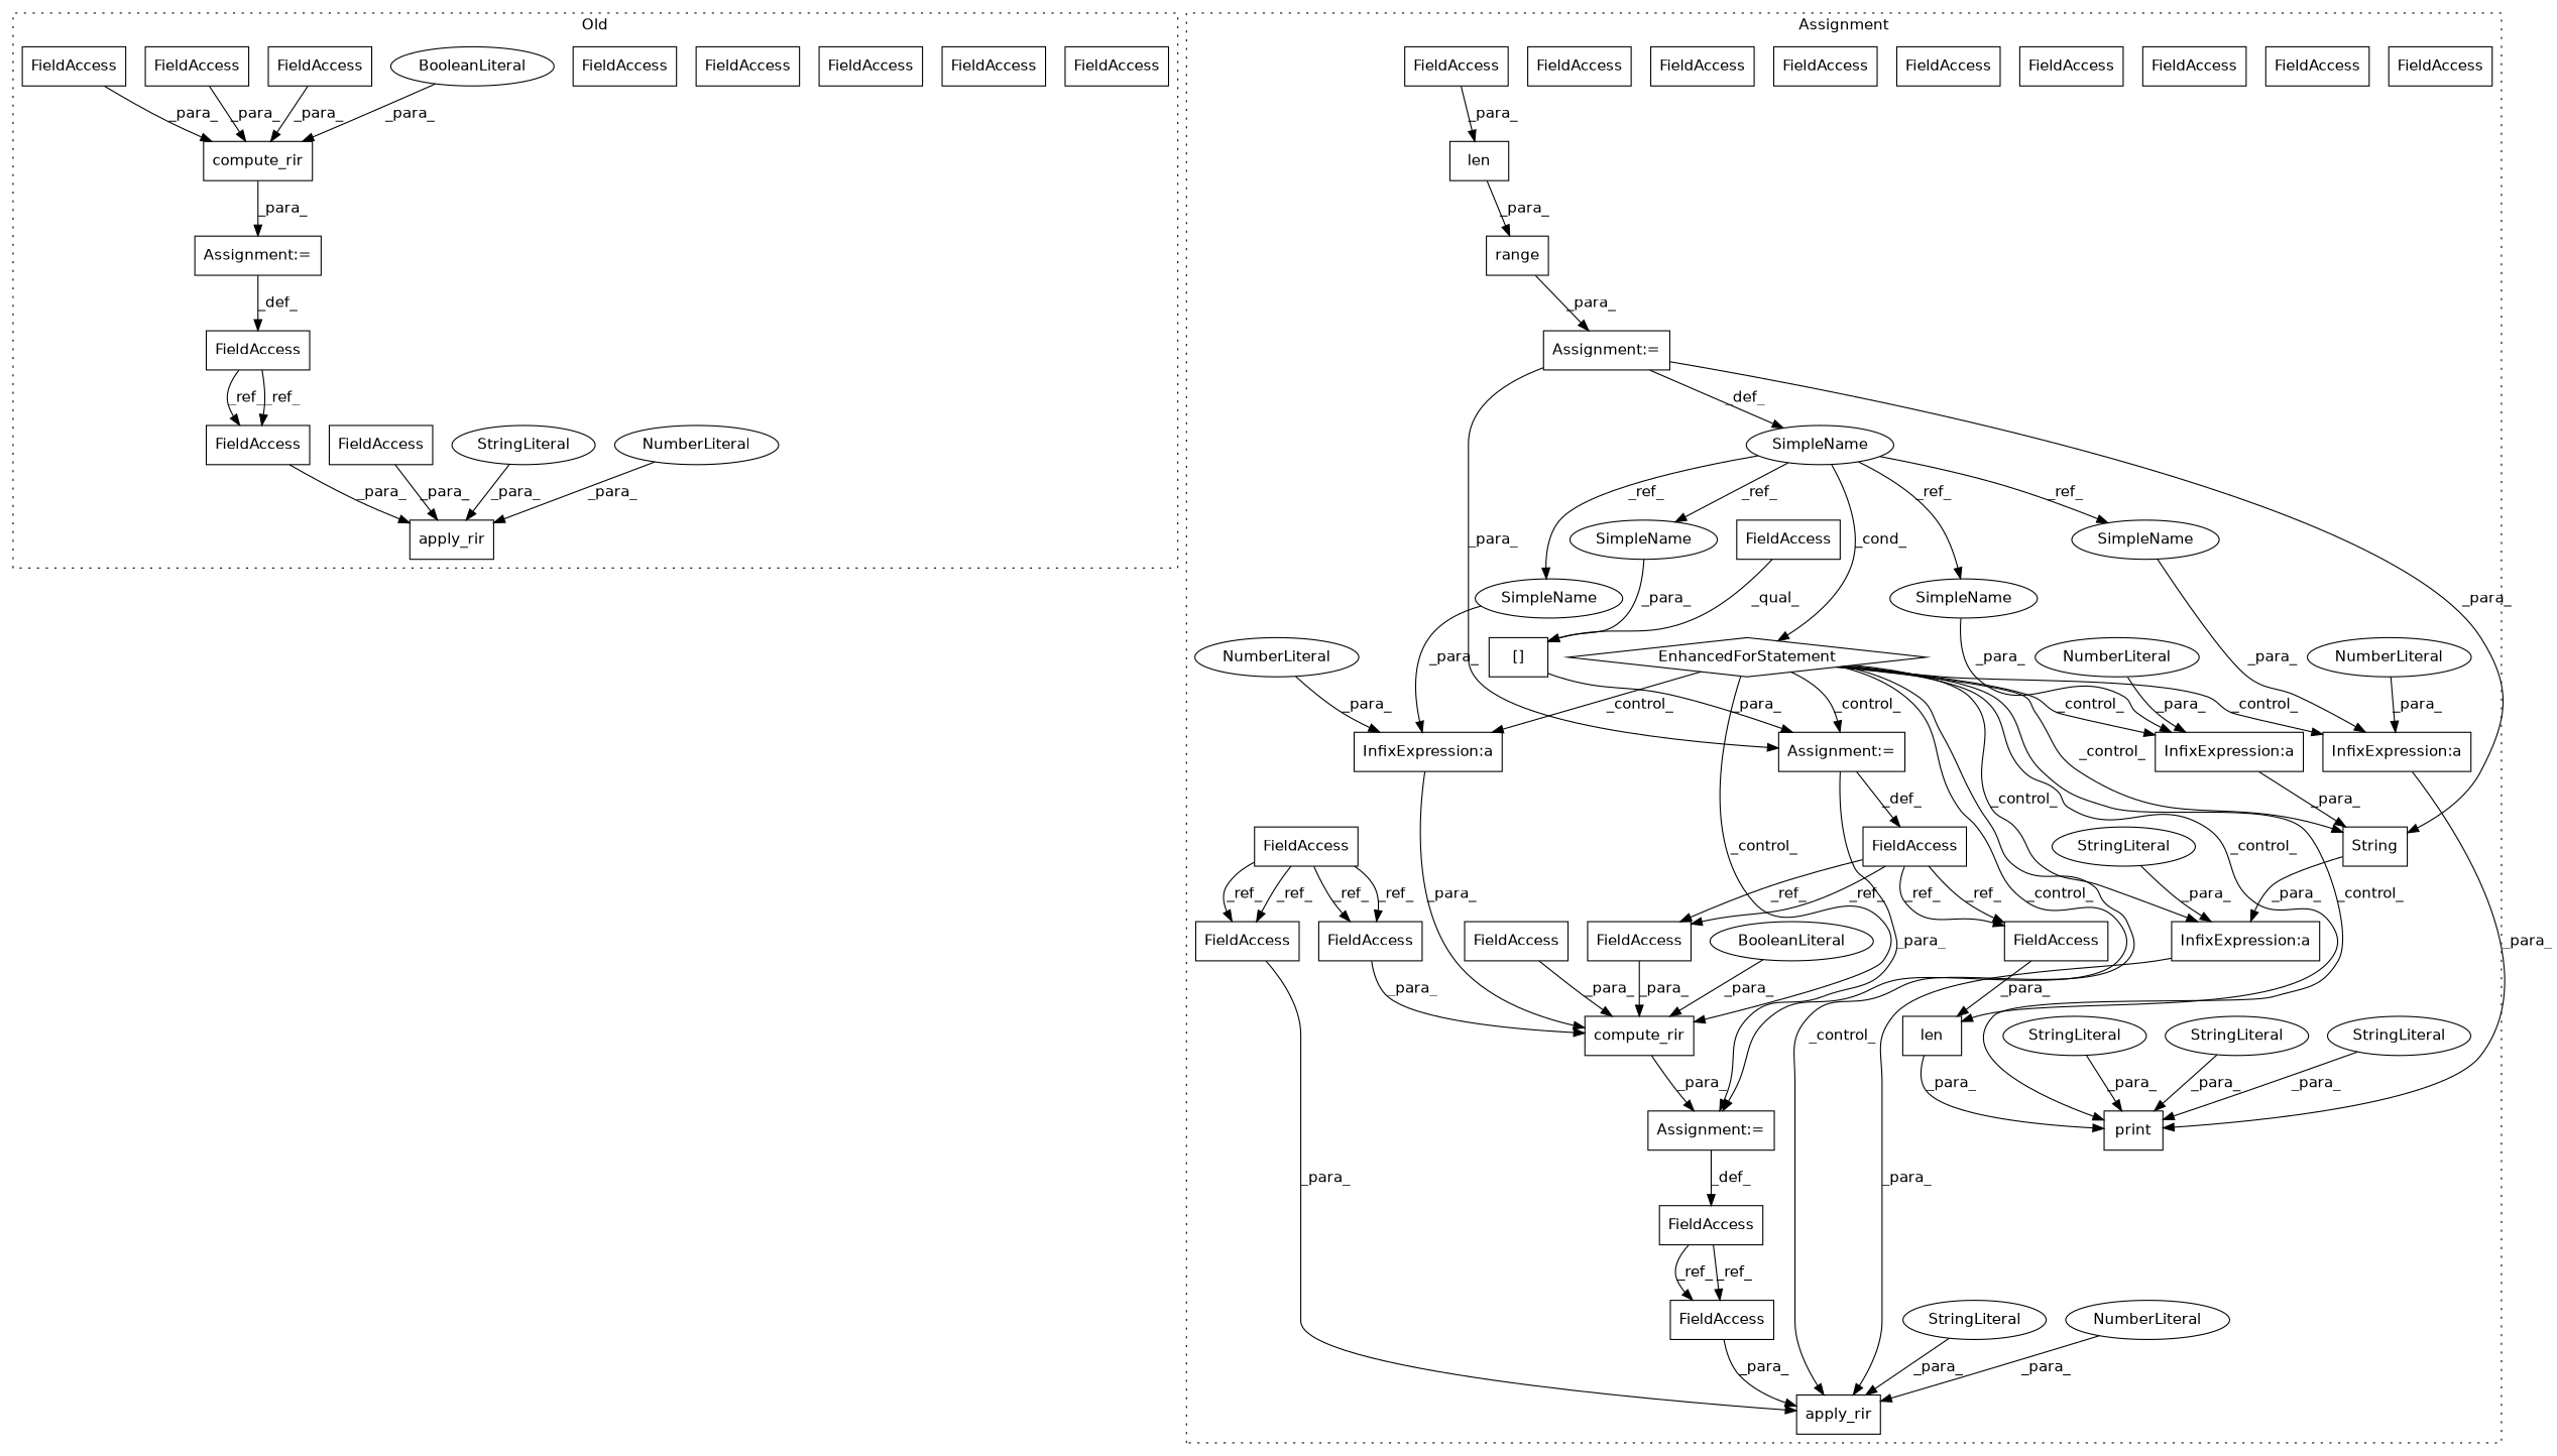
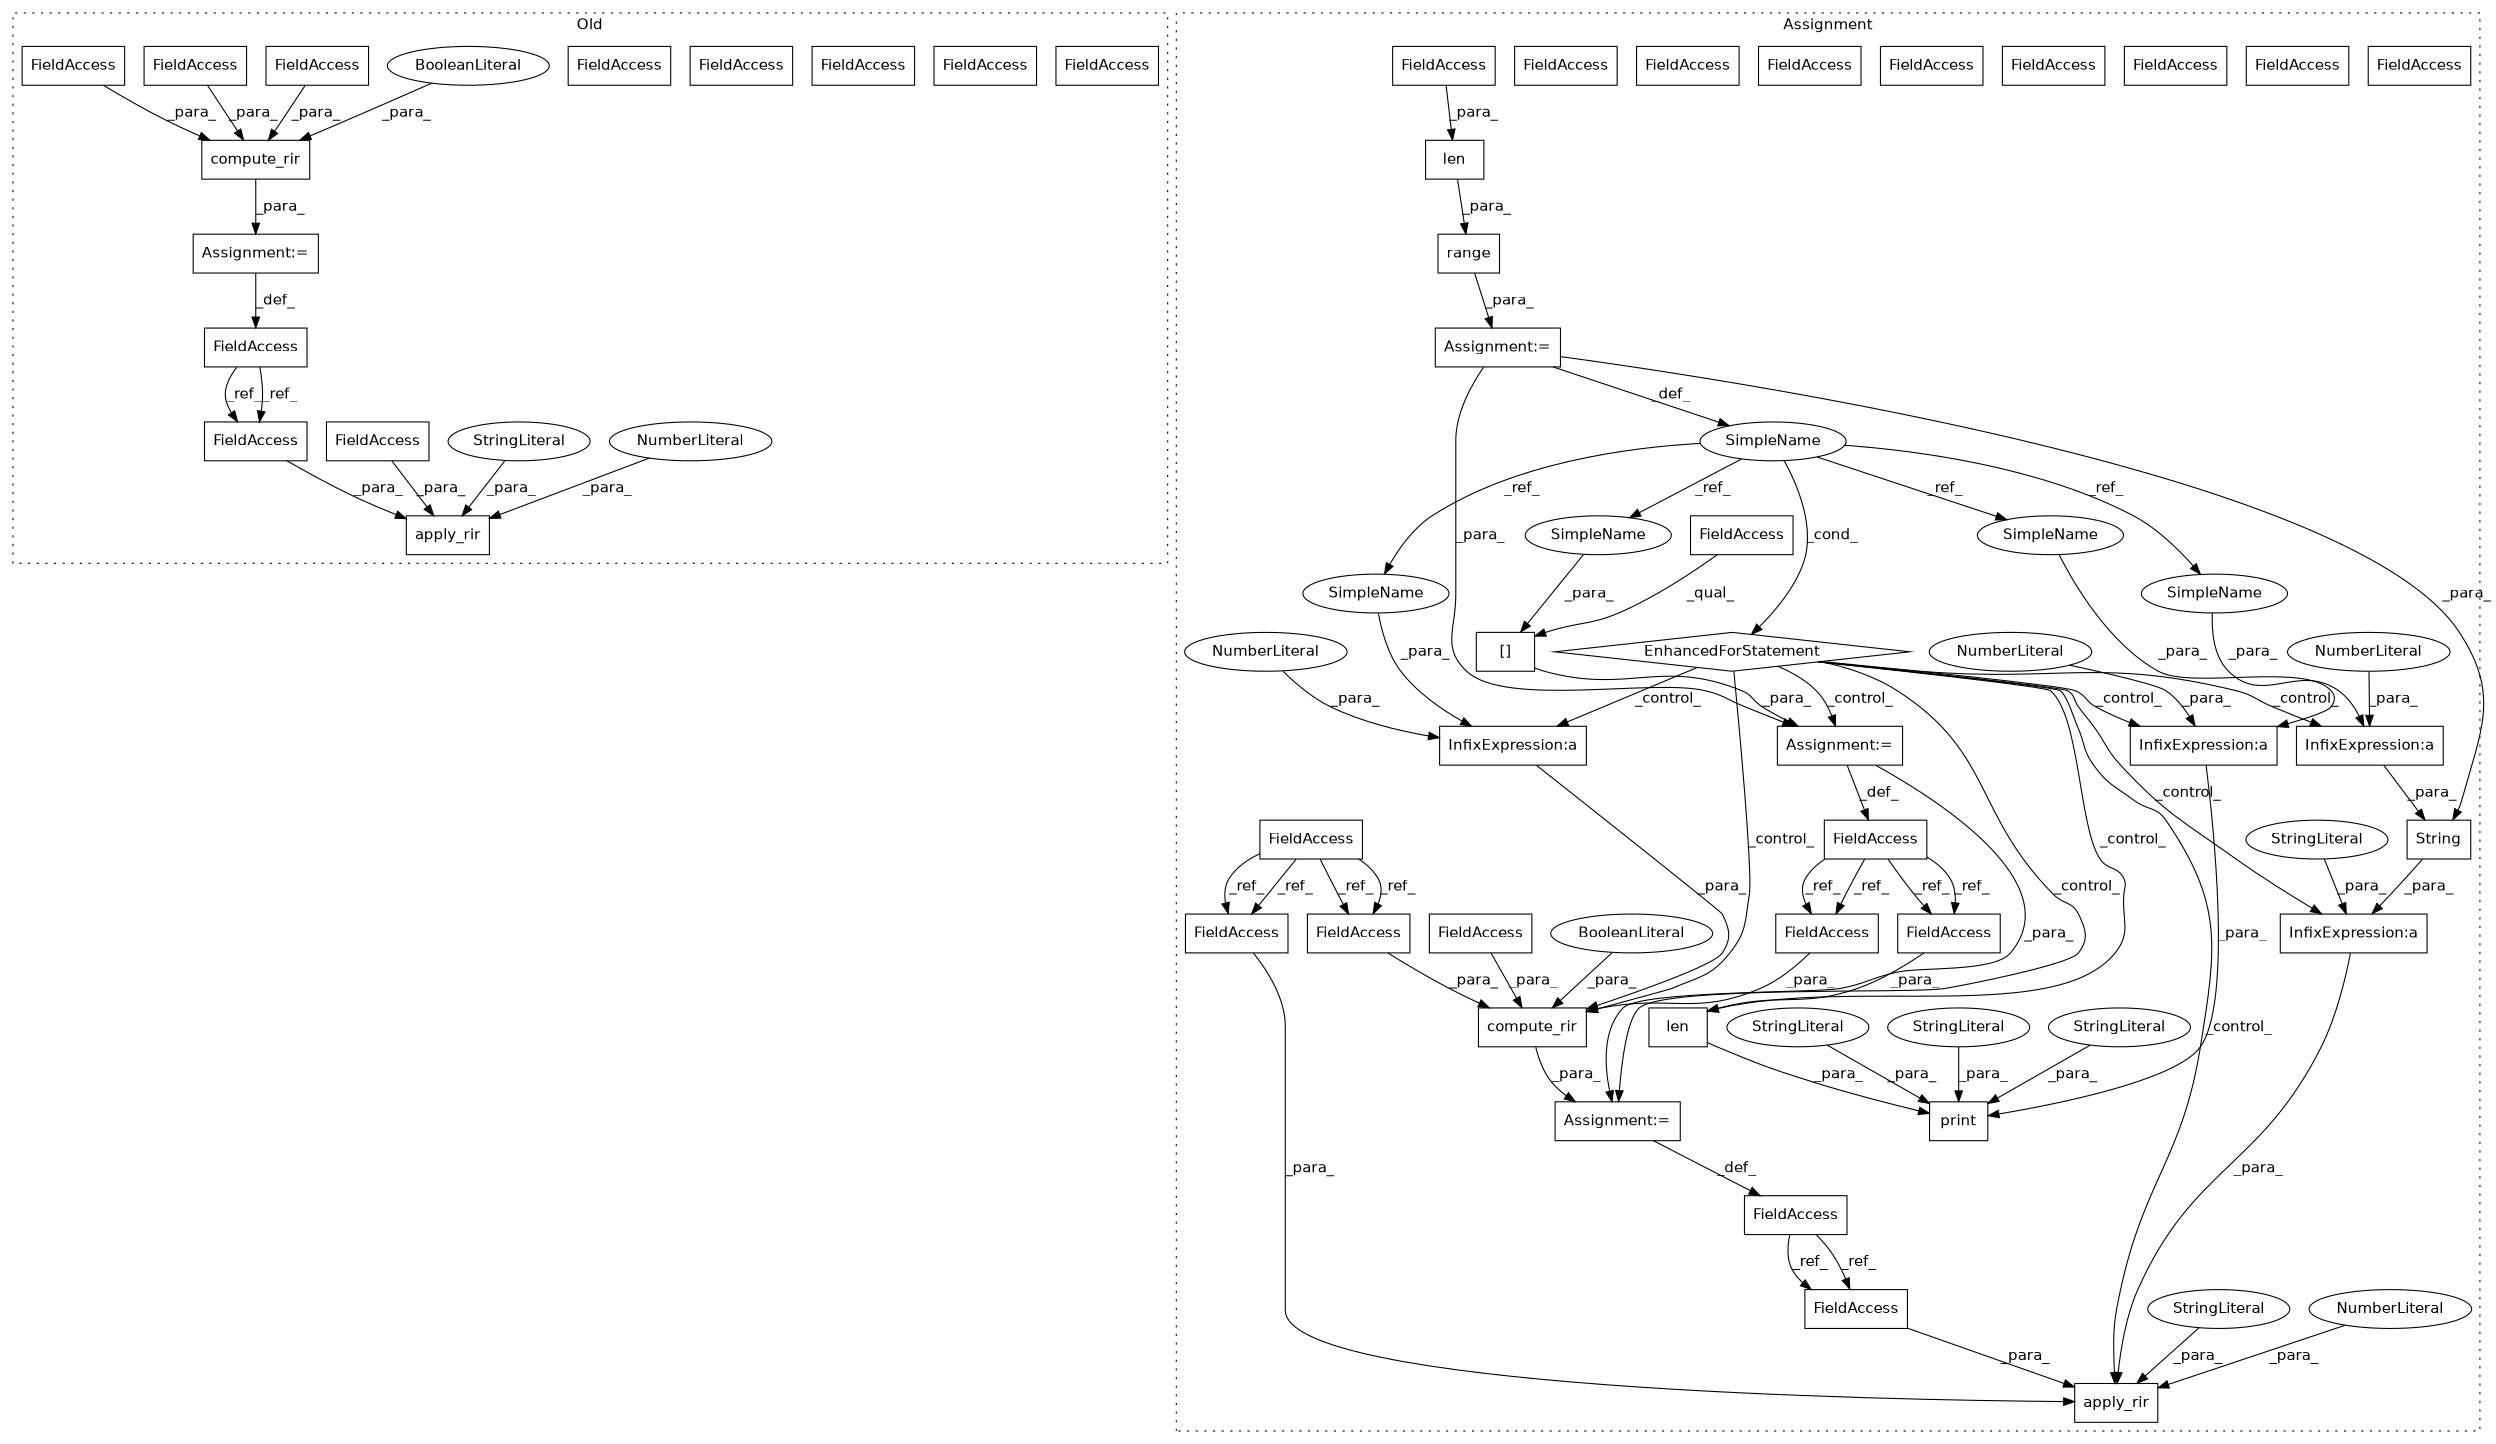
  digraph {
    fontname="DejaVu Sans"
    node [a=22 fontname="DejaVu Sans" l=3 s=4854 shape=box]
    edge [fontname="DejaVu Sans"]
    n1 [a=32 l="12,1" label=compute_rir s="4801,4835"]
    n2 [a=32 l="10,1" label=apply_rir s="4844,4877"]
    n3 [a=34 l=1 label=NumberLiteral s=4876 shape=ellipse]
    n4 [label=FieldAccess s=4797]
    n5 [label=FieldAccess]
    n6 [l=10 label=FieldAccess s=4817]
    n7 [label=FieldAccess s=4813]
    n8 [l=2 label=FieldAccess s=4828]
    n9 [l=2 label=FieldAccess s=4873]
    n10 [a=9 l=4 label=BooleanLiteral s=4831 shape=ellipse]
    n11 [a=7 l=1 label="Assignment:=" s=4800]
    n12 [a=45 l=14 label=StringLiteral s=4858 shape=ellipse]
    n13 [l=2 label=FieldAccess s=4828]
    n14 [l=2 label=FieldAccess s=4873]
    n15 [l=10 label=FieldAccess s=4817]
    n16 [label=FieldAccess s=4813]
    n17 [label=FieldAccess]
    n18 [a=32 l="12,1" label=compute_rir s="5328,5372"]
    n19 [a=70 l="57,2" label=EnhancedForStatement s="5119,5199" shape=diamond]
    n20 [a=27 label="InfixExpression:a" s=5363]
    n21 [a=27 label="InfixExpression:a" s=5263]
    n22 [a=27 label="InfixExpression:a" s=5426]
    n23 [a=27 label="InfixExpression:a" s=5437]
    n24 [a=34 l=1 label=NumberLiteral s=5440 shape=ellipse]
    n25 [a=34 l=1 label=NumberLiteral s=5366 shape=ellipse]
    n26 [a=34 l=1 label=NumberLiteral s=5266 shape=ellipse]
    n27 [a=32 l="10,1" label=apply_rir s="5383,5442"]
    n28 [a=34 l=1 label=NumberLiteral s=5415 shape=ellipse]
    n29 [a=32 l="6,1" label=print s="5235,5313"]
    n30 [a=32 l="4,1" label=len s="5273,5284"]
    n31 [l=7 label=FieldAccess s=5211]
    n32 [a=32 l="4,1" label=len s="5190,5197"]
    n33 [a=2 l="4,1" label="[]" s="5219,5224"]
    n34 [l=7 label=FieldAccess s=5277]
    n35 [label=FieldAccess s=5393]
    n36 [label=FieldAccess s=5324]
    n37 [label=FieldAccess s=5194]
    n38 [l=10 label=FieldAccess s=5348]
    n39 [label=FieldAccess s=5219]
    n40 [l=2 label=FieldAccess s=5359]
    n41 [l=7 label=FieldAccess s=5340]
    n42 [l=2 label=FieldAccess s=5412]
    n43 [a=32 l="6,1" label=range s="5184,5198"]
    n44 [a=9 l=4 label=BooleanLiteral s=5368 shape=ellipse]
    n45 [a=42 l=1 label=SimpleName s=5180 shape=ellipse]
    n46 [a=32 l="7,1" label=String s="5429,5441"]
    n47 [a=45 l=20 label=StringLiteral s=5241 shape=ellipse]
    n48 [a=7 l=1 label="Assignment:=" s=5327]
    n49 [a=45 l=27 label=StringLiteral s=5286 shape=ellipse]
    n50 [a=7 l=1 label="Assignment:=" s=5218]
    n51 [a=45 l=9 label=StringLiteral s=5417 shape=ellipse]
    n52 [a=45 l=14 label=StringLiteral s=5397 shape=ellipse]
    n53 [a=7 l="57,2" label="Assignment:=" s="5119,5199"]
    n54 [a=45 l=4 label=StringLiteral s=5268 shape=ellipse]
    n55 [l=2 label=FieldAccess s=4680]
    n56 [l=2 label=FieldAccess s=5412]
    n57 [l=2 label=FieldAccess s=5359]
    n58 [a=42 l=1 label=SimpleName s=5436 shape=ellipse]
    n59 [a=42 l=1 label=SimpleName s=5362 shape=ellipse]
    n60 [a=42 l=1 label=SimpleName s=5262 shape=ellipse]
    n61 [a=42 l=1 label=SimpleName s=5223 shape=ellipse]
    n62 [l=10 label=FieldAccess s=5348]
    n63 [l=7 label=FieldAccess s=5277]
    n64 [l=7 label=FieldAccess s=5340]
    n65 [label=FieldAccess s=5393]
    n66 [label=FieldAccess s=5194]
    n67 [label=FieldAccess s=5219]
    subgraph cluster_1 {
      label=Old
      style=dotted
      n1
      n2
      n3
      n4
      n5
      n6
      n7
      n8
      n9
      n10
      n11
      n12
      n13
      n14
      n15
      n16
      n17
    }
    subgraph cluster_2 {
      label=Assignment
      style=dotted
      n18
      n19
      n20
      n21
      n22
      n23
      n24
      n25
      n26
      n27
      n28
      n29
      n30
      n31
      n32
      n33
      n34
      n35
      n36
      n37
      n38
      n39
      n40
      n41
      n42
      n43
      n44
      n45
      n46
      n47
      n48
      n49
      n50
      n51
      n52
      n53
      n54
      n55
      n56
      n57
      n58
      n59
      n60
      n61
      n62
      n63
      n64
      n65
      n66
      n67
    }
    n1 -> n11 [label=_para_]
    n3 -> n2 [label=_para_]
    n4 -> n17 [label=_ref_]
    n4 -> n17 [label=_ref_]
    n10 -> n1 [label=_para_]
    n11 -> n4 [label=_def_]
    n12 -> n2 [label=_para_]
    n13 -> n1 [label=_para_]
    n14 -> n2 [label=_para_]
    n15 -> n1 [label=_para_]
    n16 -> n1 [label=_para_]
    n17 -> n2 [label=_para_]
    n18 -> n48 [label=_para_]
    n19 -> n18 [label=_control_]
    n19 -> n20 [label=_control_]
    n19 -> n21 [label=_control_]
    n19 -> n22 [label=_control_]
    n19 -> n23 [label=_control_]
    n19 -> n27 [label=_control_]
-   n19 -> n29 [label=_control_]
    n19 -> n30 [label=_control_]
-   n19 -> n46 [label=_control_]
    n19 -> n48 [label=_control_]
    n19 -> n50 [label=_control_]
    n20 -> n18 [label=_para_]
    n21 -> n29 [label=_para_]
    n22 -> n27 [label=_para_]
    n23 -> n46 [label=_para_]
    n24 -> n23 [label=_para_]
    n25 -> n20 [label=_para_]
    n26 -> n21 [label=_para_]
    n28 -> n27 [label=_para_]
    n30 -> n29 [label=_para_]
    n31 -> n63 [label=_ref_]
    n31 -> n63 [label=_ref_]
    n31 -> n64 [label=_ref_]
    n31 -> n64 [label=_ref_]
    n32 -> n43 [label=_para_]
    n33 -> n50 [label=_para_]
    n36 -> n65 [label=_ref_]
    n36 -> n65 [label=_ref_]
    n43 -> n53 [label=_para_]
    n44 -> n18 [label=_para_]
    n45 -> n19 [label=_cond_]
    n45 -> n58 [label=_ref_]
    n45 -> n59 [label=_ref_]
    n45 -> n60 [label=_ref_]
    n45 -> n61 [label=_ref_]
    n46 -> n22 [label=_para_]
    n47 -> n29 [label=_para_]
    n48 -> n36 [label=_def_]
    n49 -> n29 [label=_para_]
    n50 -> n31 [label=_def_]
    n50 -> n48 [label=_para_]
    n51 -> n22 [label=_para_]
    n52 -> n27 [label=_para_]
    n53 -> n45 [label=_def_]
    n53 -> n46 [label=_para_]
    n53 -> n50 [label=_para_]
    n54 -> n29 [label=_para_]
    n55 -> n56 [label=_ref_]
    n55 -> n56 [label=_ref_]
    n55 -> n57 [label=_ref_]
    n55 -> n57 [label=_ref_]
    n56 -> n27 [label=_para_]
    n57 -> n18 [label=_para_]
    n58 -> n23 [label=_para_]
    n59 -> n20 [label=_para_]
    n60 -> n21 [label=_para_]
    n61 -> n33 [label=_para_]
    n62 -> n18 [label=_para_]
    n63 -> n30 [label=_para_]
    n64 -> n18 [label=_para_]
    n65 -> n27 [label=_para_]
    n66 -> n32 [label=_para_]
    n67 -> n33 [label=_qual_]
  }
